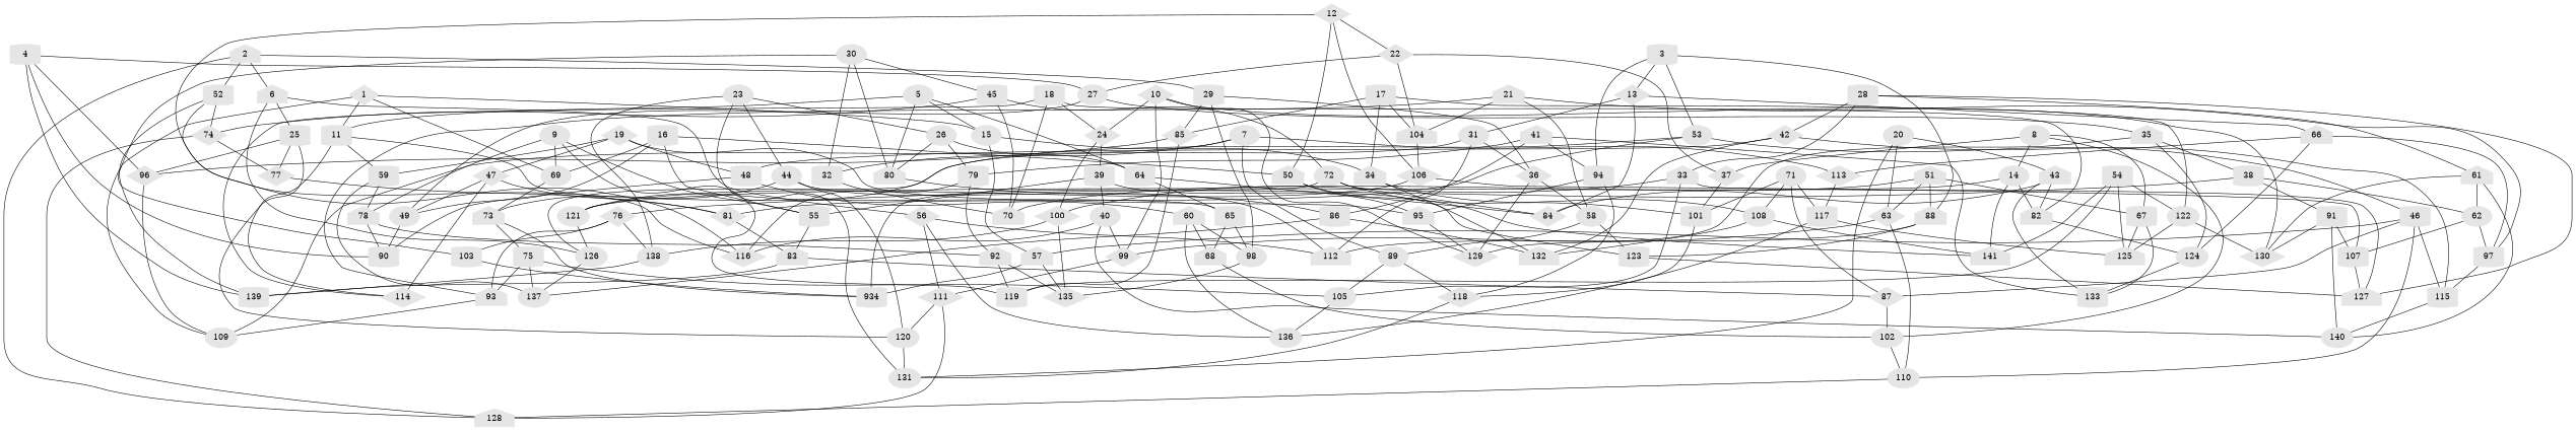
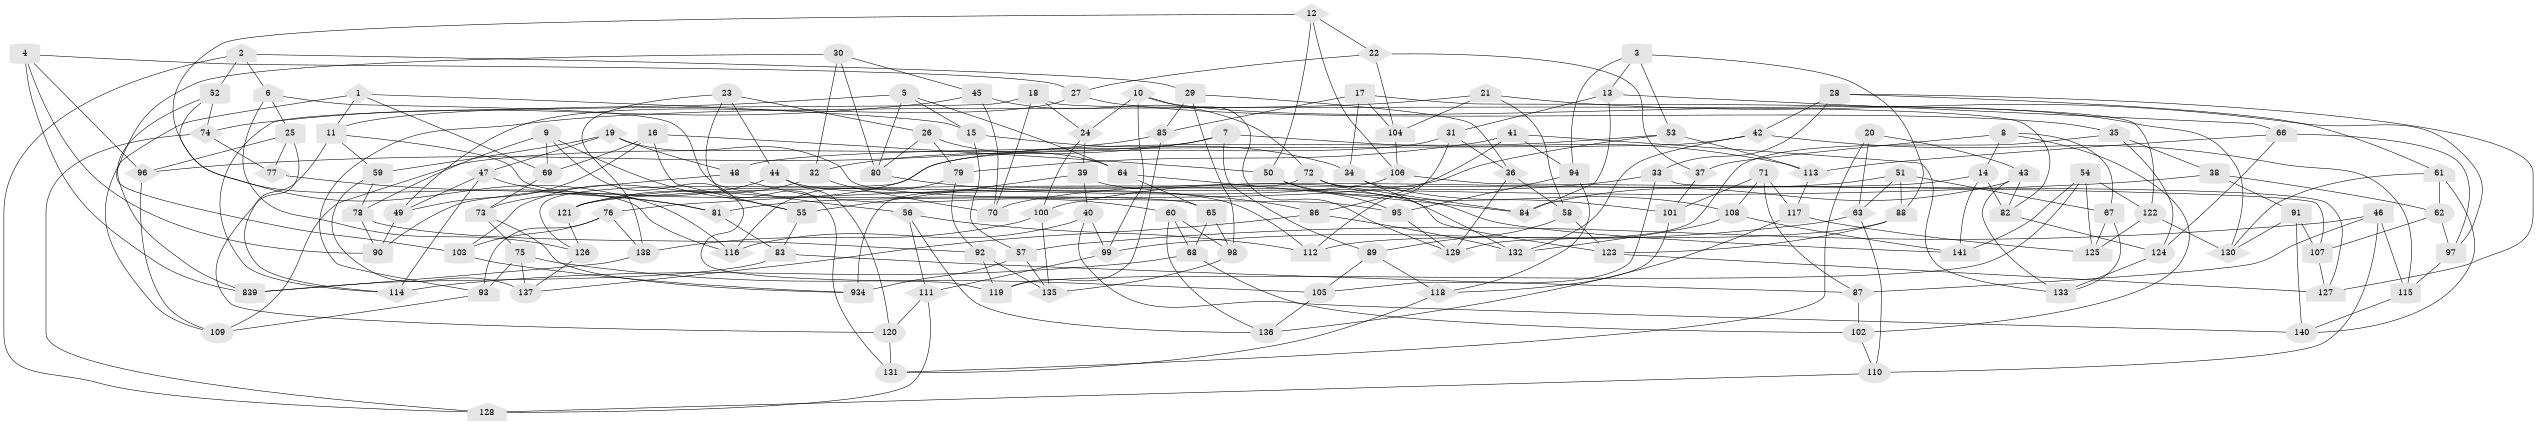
  graph {
    fontname="DejaVu Serif"
    node [color=gray90 fontname="DejaVu Serif" shape=cylinder style=filled]
    edge [fontname="DejaVu Serif"]
    1 [shape=diamond]
    15 [shape=ellipse]
    69 [shape=ellipse]
    109 [shape=ellipse]
    11
    34 [shape=house]
    57 [shape=house]
    73 [shape=house]
    77 [shape=diamond]
    81 [shape=diamond]
    2 [shape=house]
    6 [shape=house]
    29
    52
    128 [shape=house]
    25
    56 [shape=diamond]
    126 [shape=ellipse]
    85 [shape=diamond]
    36 [shape=diamond]
    98 [shape=ellipse]
-   139
+   139 [label=839]
    116 [shape=diamond]
    74 [shape=diamond]
    13 [shape=diamond]
    3
    53 [shape=ellipse]
    88 [shape=house]
    94
    31 [shape=ellipse]
    66 [shape=house]
    84 [shape=diamond]
    113 [shape=diamond]
    112 [shape=house]
    123
    95 [shape=house]
    118 [shape=diamond]
    27 [shape=ellipse]
    4
    90
    96 [shape=diamond]
    49 [shape=ellipse]
    35 [shape=house]
    5 [shape=ellipse]
    64
    80 [shape=house]
    59
    65
    114 [shape=diamond]
    86
    120 [shape=ellipse]
    111 [shape=diamond]
    136 [shape=ellipse]
    137 [shape=ellipse]
    7 [shape=ellipse]
    32
    89 [shape=ellipse]
    70 [shape=house]
    103
    105 [shape=ellipse]
    117
    8 [shape=ellipse]
    14 [shape=ellipse]
    37 [shape=diamond]
    67
    102 [shape=ellipse]
    82 [shape=house]
    121 [shape=ellipse]
    141 [shape=house]
    101
    133
    125 [shape=house]
    110 [shape=ellipse]
    9 [shape=ellipse]
    55
    78 [shape=house]
    119
    83 [shape=house]
    92 [shape=house]
    10 [shape=diamond]
    24 [shape=diamond]
    99 [shape=diamond]
    129 [shape=diamond]
    130 [shape=diamond]
    39
    100 [shape=diamond]
    68 [shape=house]
    12 [shape=diamond]
    22 [shape=diamond]
    50 [shape=house]
    106 [shape=diamond]
    104 [shape=house]
    107
    97
    124 [shape=ellipse]
    108 [shape=ellipse]
    132 [shape=house]
    n98 [label=934]
    135 [shape=diamond]
    16
    17
    122 [shape=ellipse]
    18
    19 [shape=diamond]
    47 [shape=diamond]
    48
    60 [shape=house]
    20 [shape=ellipse]
    43 [shape=house]
    63 [shape=diamond]
    131 [shape=ellipse]
    21 [shape=house]
    58 [shape=ellipse]
    93 [shape=house]
    115
    23 [shape=ellipse]
    26 [shape=ellipse]
    44 [shape=ellipse]
    138 [shape=ellipse]
    79
    40 [shape=ellipse]
    38
    33 [shape=house]
    28
    42 [shape=diamond]
    61 [shape=house]
    127 [shape=house]
    62 [shape=ellipse]
    140 [shape=ellipse]
    30 [shape=ellipse]
    45
    72 [shape=ellipse]
    76 [shape=diamond]
    91
    41 [shape=house]
    75
    46
    87 [shape=diamond]
    51 [shape=house]
    54
    71 [shape=ellipse]
    1 -- 15
    1 -- 69
    1 -- 109
    1 -- 11
    15 -- 34
    15 -- 57
    69 -- 73
    11 -- 59
    11 -- 65
    11 -- 114
    34 -- 108
    34 -- 132
    57 -- n98
    57 -- 135
    73 -- n98
    73 -- 75
    77 -- 81
    81 -- 83
    2 -- 6
    2 -- 29
    2 -- 52
    2 -- 128
    6 -- 25
    6 -- 56
    6 -- 126
    29 -- 85
    29 -- 36
    29 -- 98
    52 -- 139
    52 -- 116
    52 -- 74
    25 -- 77
    25 -- 96
    25 -- 120
    56 -- 112
    56 -- 111
    56 -- 136
    126 -- 137
    85 -- 96
    85 -- 119
    36 -- 129
    36 -- 58
    98 -- 135
    74 -- 77
    74 -- 128
    13 -- 31
    13 -- 66
    13 -- 84
    3 -- 13
    3 -- 53
    3 -- 88
    3 -- 94
    53 -- 81
    53 -- 126
-   53 -- 46
+   53 -- 113
    88 -- 112
    88 -- 123
    94 -- 95
    94 -- 118
    31 -- 36
    31 -- 112
    31 -- 121
    66 -- 113
    66 -- 97
    66 -- 124
    113 -- 117
    123 -- 127
    95 -- 129
    118 -- 131
    27 -- 49
    27 -- 35
    4 -- 139
    4 -- 27
    4 -- 90
    4 -- 96
    96 -- 109
    49 -- 90
    35 -- 129
    35 -- 124
    35 -- 38
    5 -- 15
    5 -- 11
    5 -- 64
    5 -- 80
    64 -- 84
    64 -- 65
    80 -- 86
    59 -- 137
    59 -- 78
    65 -- 98
    65 -- 68
    86 -- 137
    86 -- 132
    120 -- 131
    111 -- 128
    111 -- 120
    7 -- 109
    7 -- 113
    7 -- 32
    7 -- 89
    32 -- 70
+   32 -- 103
    89 -- 118
    89 -- 105
    103 -- n98
    105 -- 136
    117 -- 136
    117 -- 125
    8 -- 14
    8 -- 37
    8 -- 67
    8 -- 102
    14 -- 82
    14 -- 121
    14 -- 141
    37 -- 101
    67 -- 133
    67 -- 125
    102 -- 110
    82 -- 124
    121 -- 126
    101 -- 118
    110 -- 128
    9 -- 69
    9 -- 55
    9 -- 78
    9 -- 119
    55 -- 83
    78 -- 90
    78 -- 92
    83 -- 139
    83 -- 87
    92 -- 119
    92 -- 135
    10 -- 24
    10 -- 99
    10 -- 129
    10 -- 130
    24 -- 39
    24 -- 100
    99 -- 111
    39 -- 123
    39 -- 55
    39 -- 40
    100 -- 135
    100 -- 138
+   68 -- 114
    68 -- 102
    12 -- 116
    12 -- 22
    12 -- 50
    12 -- 106
    22 -- 27
    22 -- 37
    22 -- 104
    50 -- 95
    50 -- 141
    106 -- 121
    106 -- 107
    104 -- 106
    107 -- 127
    97 -- 115
    124 -- 133
    108 -- 141
    108 -- 132
    16 -- 69
    16 -- 49
    16 -- 55
    16 -- 50
    17 -- 34
    17 -- 85
    17 -- 104
    17 -- 122
    122 -- 125
    122 -- 130
    18 -- 114
    18 -- 70
    18 -- 82
    18 -- 24
    19 -- 95
    19 -- 59
    19 -- 47
    19 -- 48
    47 -- 81
    47 -- 49
    47 -- 114
    48 -- 90
    48 -- 60
    60 -- 98
    60 -- 136
    60 -- 68
    20 -- 43
    20 -- 63
    20 -- 131
    43 -- 84
    43 -- 82
    43 -- 133
    63 -- 110
    63 -- 99
    21 -- 104
    21 -- 97
    21 -- 58
    21 -- 93
    58 -- 123
    58 -- 89
    93 -- 109
    115 -- 140
    23 -- 131
    23 -- 26
    23 -- 44
    23 -- 138
    26 -- 64
    26 -- 80
    26 -- 79
    44 -- 73
    44 -- 112
    44 -- 120
    138 -- 139
    79 -- 116
    79 -- 92
    40 -- 116
    40 -- 99
    40 -- 140
    38 -- 62
    38 -- 76
    38 -- 91
    33 -- 105
    33 -- 100
    33 -- 127
    28 -- 33
    28 -- 42
    28 -- 61
    28 -- 127
    42 -- 132
    42 -- 48
    42 -- 115
    61 -- 130
    61 -- 62
    61 -- 140
    62 -- 107
    62 -- 97
    30 -- 80
    30 -- 32
    30 -- 103
    30 -- 45
    45 -- 74
    45 -- 70
    45 -- 72
    72 -- 84
    72 -- 101
    72 -- n98
    76 -- 103
    76 -- 93
    76 -- 138
    91 -- 130
    91 -- 107
    91 -- 140
    41 -- 94
    41 -- 86
    41 -- 133
    41 -- 79
    75 -- 137
    75 -- 105
    75 -- 93
    46 -- 57
    46 -- 110
    46 -- 115
    46 -- 87
    87 -- 102
    51 -- 88
    51 -- 70
    51 -- 67
    51 -- 63
    54 -- 141
    54 -- 125
    54 -- 119
    54 -- 122
    71 -- 117
    71 -- 101
    71 -- 108
    71 -- 87
  }
